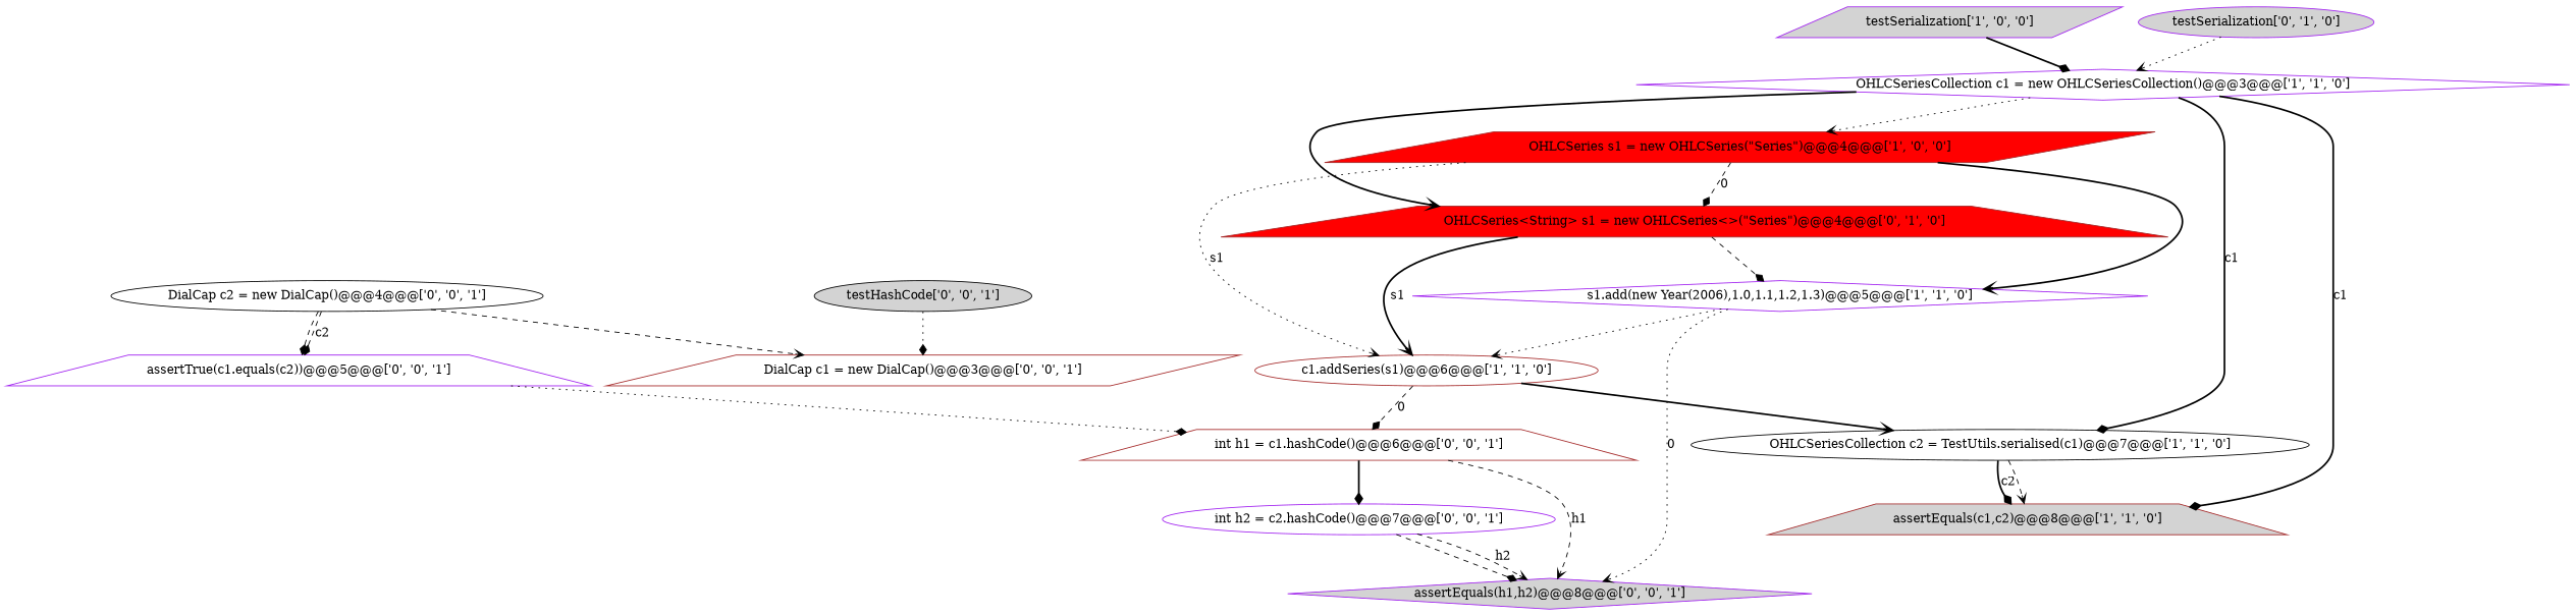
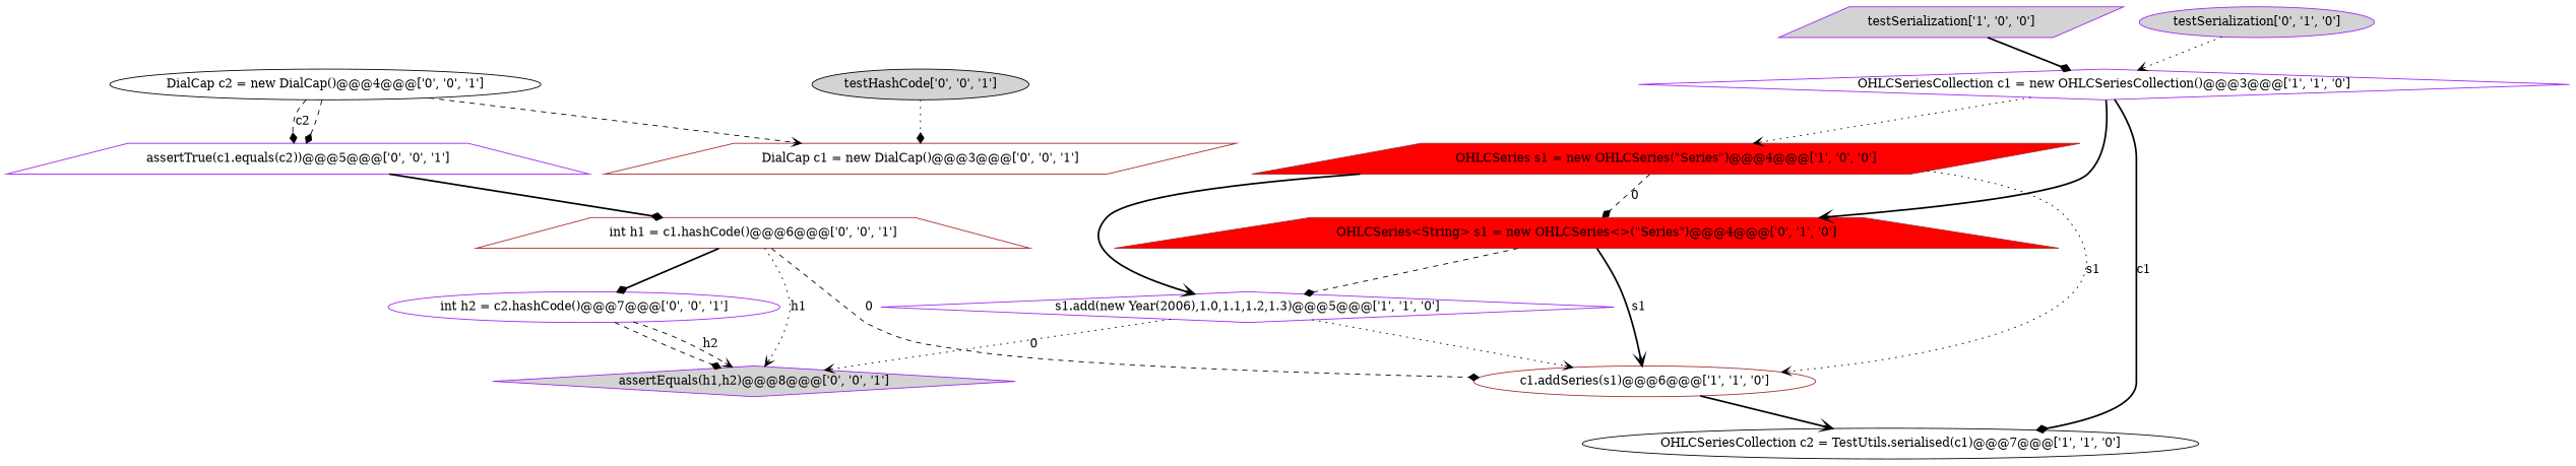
  digraph {
    node [color=purple fillcolor=white shape=ellipse style=filled]
    edge [arrowhead=diamond style=dashed]
    n1 [label="int h2 = c2.hashCode()@@@7@@@['0', '0', '1']"]
    n2 [fillcolor=lightgray label="assertEquals(h1,h2)@@@8@@@['0', '0', '1']" shape=diamond]
    n3 [color=black label="DialCap c2 = new DialCap()@@@4@@@['0', '0', '1']"]
    n4 [label="assertTrue(c1.equals(c2))@@@5@@@['0', '0', '1']" shape=trapezium]
    n5 [color=brown label="DialCap c1 = new DialCap()@@@3@@@['0', '0', '1']" shape=parallelogram]
    n6 [color=brown label="int h1 = c1.hashCode()@@@6@@@['0', '0', '1']" shape=trapezium]
    n7 [color=brown label="c1.addSeries(s1)@@@6@@@['1', '1', '0']"]
    n8 [color=black label="OHLCSeriesCollection c2 = TestUtils.serialised(c1)@@@7@@@['1', '1', '0']"]
-   n9 [color=brown fillcolor=lightgray label="assertEquals(c1,c2)@@@8@@@['1', '1', '0']" shape=trapezium]
    n10 [label="s1.add(new Year(2006),1.0,1.1,1.2,1.3)@@@5@@@['1', '1', '0']" shape=diamond]
    n11 [color=brown fillcolor=red label="OHLCSeries<String> s1 = new OHLCSeries<>(\"Series\")@@@4@@@['0', '1', '0']" shape=trapezium]
    n12 [fillcolor=lightgray label="testSerialization['1', '0', '0']" shape=parallelogram]
    n13 [label="OHLCSeriesCollection c1 = new OHLCSeriesCollection()@@@3@@@['1', '1', '0']" shape=diamond]
    n14 [color=brown fillcolor=red label="OHLCSeries s1 = new OHLCSeries(\"Series\")@@@4@@@['1', '0', '0']" shape=parallelogram]
    n15 [color=black fillcolor=lightgray label="testHashCode['0', '0', '1']"]
    n16 [fillcolor=lightgray label="testSerialization['0', '1', '0']"]
    n1 -> n2
    n1 -> n2 [arrowhead=vee label=h2]
    n3 -> n4
    n3 -> n4 [label=c2]
    n3 -> n5 [arrowhead=vee]
-   n4 -> n6 [style=dotted]
+   n4 -> n6 [style=bold]
    n6 -> n1 [style=bold]
-   n6 -> n2 [arrowhead=vee label=h1]
-   n7 -> n6 [label=0]
+   n6 -> n2 [arrowhead=vee label=h1 style=dotted]
+   n6 -> n7 [label=0]
    n7 -> n8 [arrowhead=vee style=bold]
-   n8 -> n9 [label=c2 style=bold]
-   n8 -> n9 [arrowhead=vee]
    n10 -> n2 [arrowhead=vee label=0 style=dotted]
    n10 -> n7 [arrowhead=vee style=dotted]
    n11 -> n7 [arrowhead=vee label=s1 style=bold]
    n11 -> n10
    n12 -> n13 [style=bold]
    n13 -> n8 [label=c1 style=bold]
-   n13 -> n9 [label=c1 style=bold]
    n13 -> n11 [arrowhead=vee style=bold]
    n13 -> n14 [arrowhead=vee style=dotted]
    n14 -> n7 [arrowhead=vee label=s1 style=dotted]
    n14 -> n10 [arrowhead=vee style=bold]
    n14 -> n11 [label=0]
    n15 -> n5 [style=dotted]
    n16 -> n13 [arrowhead=vee style=dotted]
  }
